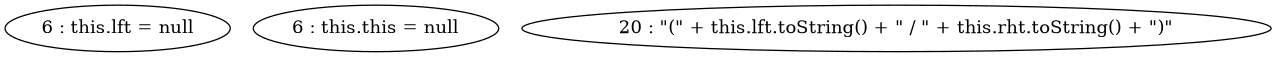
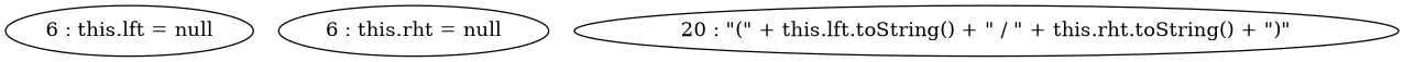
  digraph {
    "6 : this.lft = null"
-   "6 : this.rht = null" [label="6 : this.this = null"]
+   "6 : this.rht = null"
    "20 : \"(\" + this.lft.toString() + \" / \" + this.rht.toString() + \")\""
  }
